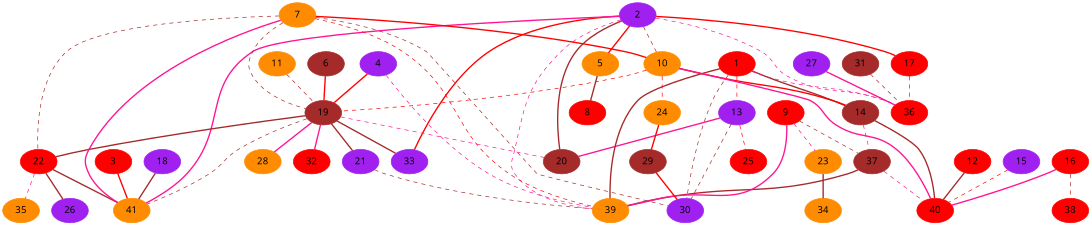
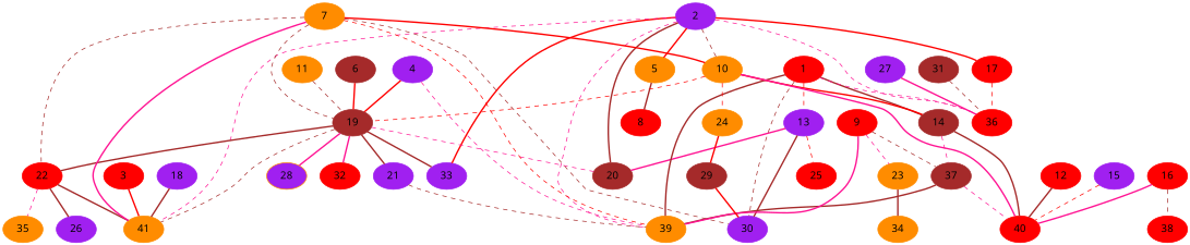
  graph {
    fontname="Noto Sans"
    node [color=red fontname="Noto Sans" style=filled]
    edge [color=brown fontname="Noto Sans" style=bold weight=1.0]
    13 [color=purple]
    1
    14 [color=brown]
    30 [color=purple]
    36
    39 [color=darkorange]
    20 [color=brown]
    25
    37 [color=brown]
    40
    2 [color=purple]
    5 [color=darkorange]
    10 [color=darkorange]
    17
    33 [color=purple]
    41 [color=darkorange]
    8
    19 [color=brown]
    24 [color=darkorange]
    3
    4 [color=purple]
    22
    21 [color=purple]
-   28 [color=darkorange]
+   28 [color=darkorange fillcolor=purple]
    32
    6 [color=brown]
    7 [color=darkorange]
    26 [color=purple]
    35 [color=darkorange]
    9
    23 [color=darkorange]
    34 [color=darkorange]
    29 [color=brown]
    11 [color=darkorange]
    12
    15 [color=purple]
    16
    38
    18 [color=purple]
    27 [color=purple]
    31 [color=brown]
-   13 -- 30 [style=dashed]
+   13 -- 30
    13 -- 20 [color=deeppink]
    13 -- 25 [color=red style=dashed]
    1 -- 13 [color=red style=dashed weight=2.0]
    1 -- 14
    1 -- 30 [style=dashed weight=2.0]
    1 -- 36 [color=deeppink style=dashed]
    1 -- 39
    14 -- 37 [color=deeppink style=dashed]
    14 -- 40 [weight=2.0]
    37 -- 39 [weight=2.0]
    37 -- 40 [color=deeppink style=dashed]
    2 -- 36 [color=deeppink style=dashed weight=2.0]
    2 -- 39 [color=deeppink style=dashed]
    2 -- 20
    2 -- 5 [color=red]
    2 -- 10 [style=dashed]
    2 -- 17 [color=red weight=2.0]
    2 -- 33 [color=red]
-   2 -- 41 [color=deeppink]
+   2 -- 41 [color=deeppink style=dashed]
    5 -- 8
    10 -- 14 [color=red weight=2.0]
    10 -- 40 [color=deeppink]
    10 -- 19 [color=red style=dashed]
    10 -- 24 [color=red style=dashed]
    17 -- 36 [color=red style=dashed]
    19 -- 20 [color=deeppink style=dashed]
    19 -- 33
    19 -- 41 [style=dashed]
    19 -- 22
    19 -- 21
    19 -- 28 [color=deeppink]
    19 -- 32 [color=deeppink]
    24 -- 29 [color=red]
    3 -- 41 [color=red]
    4 -- 39 [color=deeppink style=dashed]
    4 -- 19 [color=red]
    22 -- 41
    22 -- 26
    22 -- 35 [color=deeppink style=dashed]
    21 -- 39 [style=dashed]
    6 -- 19 [color=red]
    7 -- 30 [style=dashed]
    7 -- 39 [color=red style=dashed]
    7 -- 10 [color=red]
    7 -- 41 [color=deeppink]
    7 -- 19 [style=dashed]
    7 -- 22 [style=dashed]
    9 -- 39 [color=deeppink weight=2.0]
    9 -- 37 [style=dashed]
    9 -- 23 [color=deeppink style=dashed]
    23 -- 34
    29 -- 30 [color=red]
    11 -- 19 [style=dashed]
    12 -- 40
    15 -- 40 [color=red style=dashed]
    16 -- 40 [color=deeppink]
    16 -- 38 [style=dashed]
    18 -- 41
    27 -- 36 [color=deeppink]
    31 -- 36 [style=dashed]
  }
